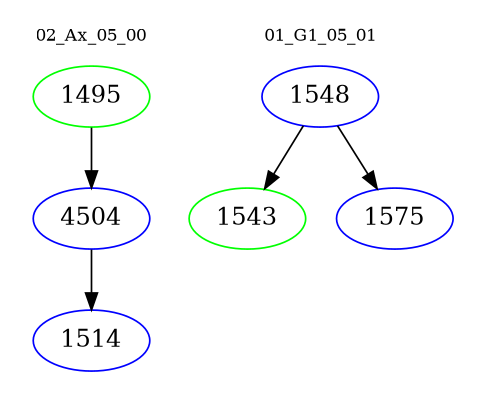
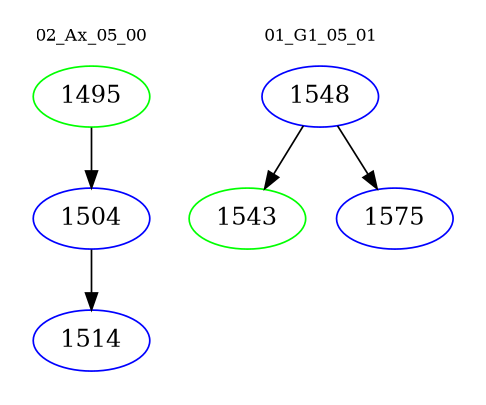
  digraph {
    node [color=blue]
    edge [color=black]
-   n1 [label=4504]
+   n1 [label=1504]
    n2 [color=green label=1495]
    n3 [label=1514]
    n4 [label=1548]
    n5 [color=green label=1543]
    n6 [label=1575]
    subgraph cluster_1 {
      color=white
      fontsize=10
      label="02_Ax_05_00"
      n1
      n2
      n3
    }
    subgraph cluster_2 {
      color=white
      fontsize=10
      label="01_G1_05_01"
      n4
      n5
      n6
    }
    n1 -> n3
    n2 -> n1
    n4 -> n5
    n4 -> n6
  }
